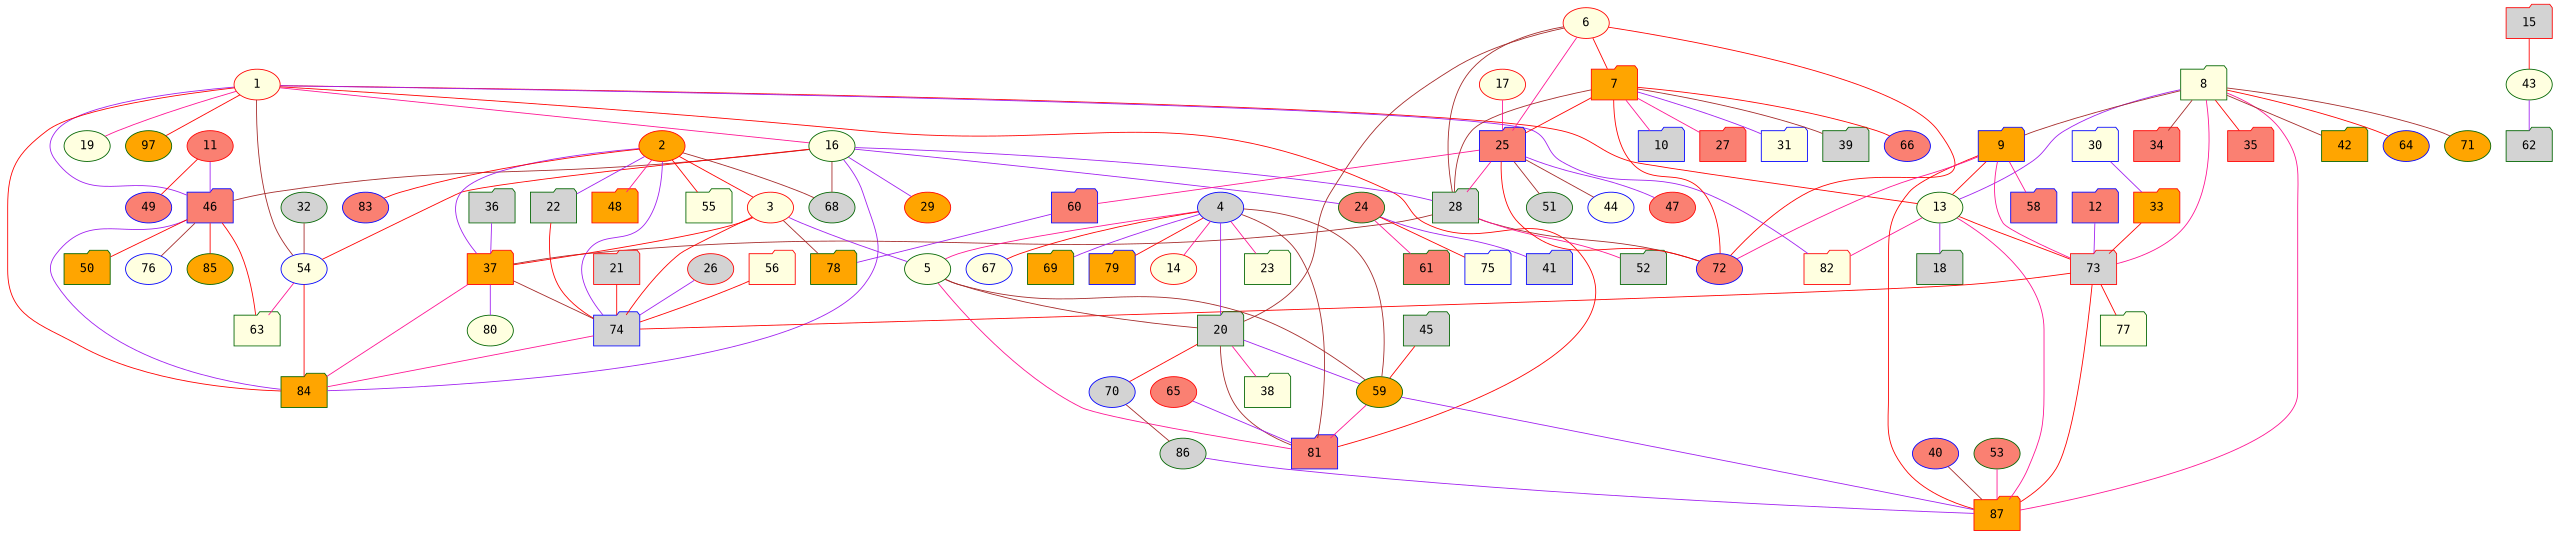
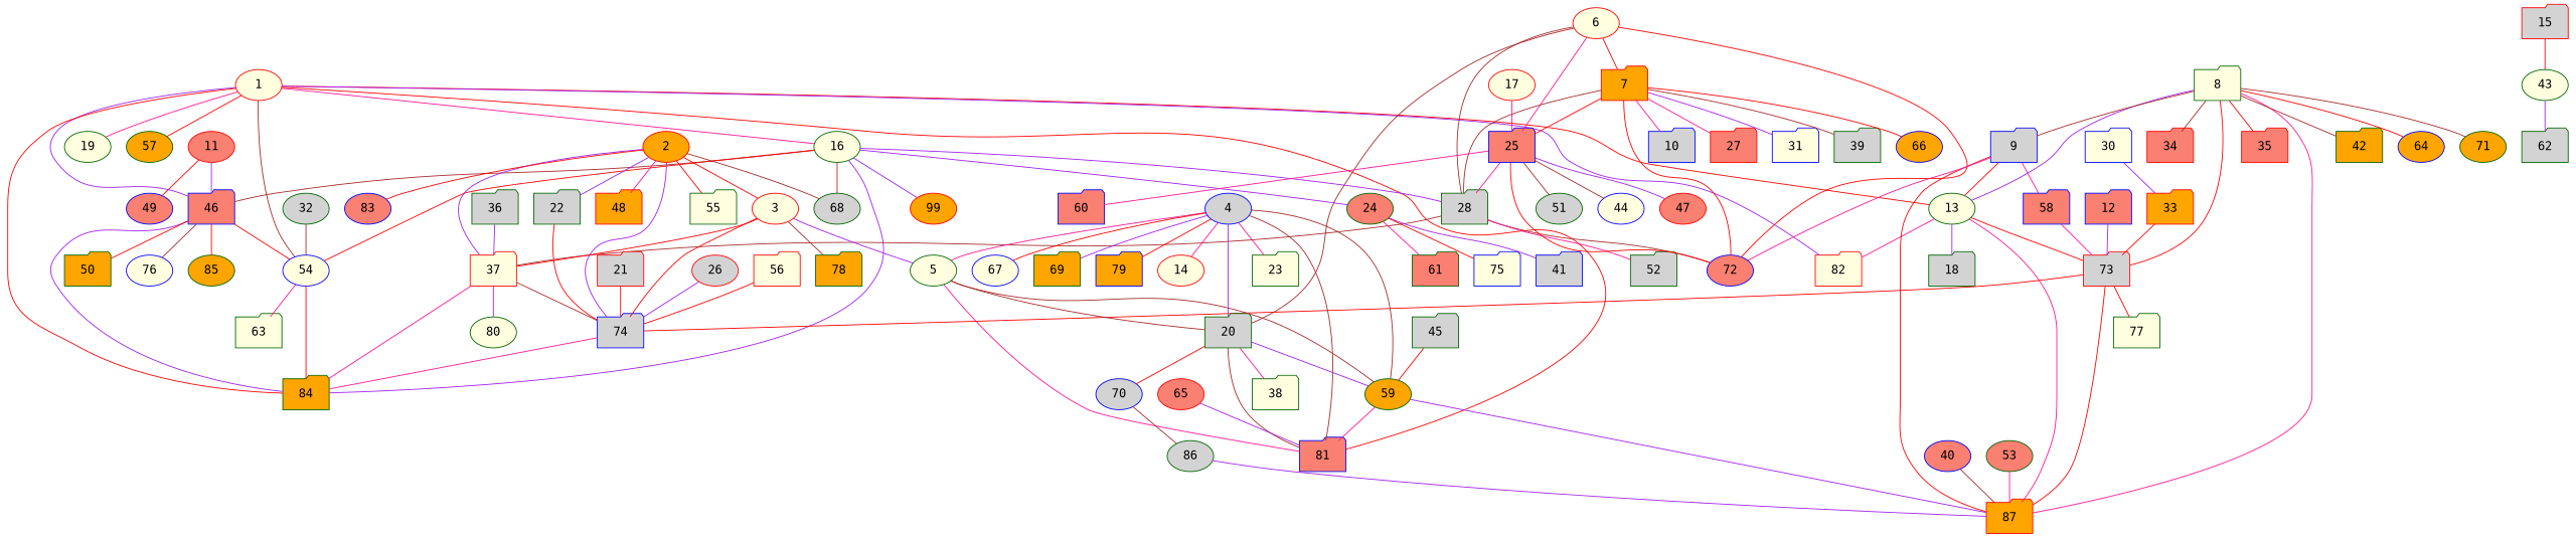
  graph {
    fontname="DejaVu Sans Mono"
    node [color=darkgreen fillcolor=lightyellow fontname="DejaVu Sans Mono" shape=folder style=filled]
    edge [color=red fontname="DejaVu Sans Mono" weight=1.0]
    1 [color=red shape=ellipse]
    13 [shape=ellipse]
    16 [shape=ellipse]
    19 [shape=ellipse]
    46 [color=blue fillcolor=salmon]
    54 [color=blue shape=ellipse]
-   57 [fillcolor=orange shape=ellipse label=97]
+   57 [fillcolor=orange shape=ellipse]
    81 [color=blue fillcolor=salmon]
    82 [color=red]
    84 [fillcolor=orange]
    73 [color=red fillcolor=lightgrey]
    87 [color=red fillcolor=orange]
    18 [fillcolor=lightgrey]
    68 [fillcolor=lightgrey shape=ellipse]
    28 [fillcolor=lightgrey]
    24 [fillcolor=salmon shape=ellipse]
-   29 [color=red fillcolor=orange shape=ellipse]
+   29 [color=red fillcolor=orange shape=ellipse label=99]
    50 [fillcolor=orange]
    76 [color=blue shape=ellipse]
    85 [fillcolor=orange shape=ellipse]
    63
    2 [color=red fillcolor=orange shape=ellipse]
    3 [color=red shape=ellipse]
    22 [fillcolor=lightgrey]
-   37 [color=red fillcolor=orange]
+   37 [color=red]
    48 [color=red fillcolor=orange]
    55
    74 [color=blue fillcolor=lightgrey]
    83 [color=blue fillcolor=salmon shape=ellipse]
    5 [shape=ellipse]
    78 [fillcolor=orange]
    80 [shape=ellipse]
    20 [fillcolor=lightgrey]
    59 [fillcolor=orange shape=ellipse]
    4 [color=blue fillcolor=lightgrey shape=ellipse]
    14 [color=red shape=ellipse]
    23
    67 [color=blue shape=ellipse]
    69 [fillcolor=orange]
    79 [color=blue fillcolor=orange]
    38
    70 [color=blue fillcolor=lightgrey shape=ellipse]
    6 [color=red shape=ellipse]
    7 [color=red fillcolor=orange]
    25 [color=blue fillcolor=salmon]
    72 [color=blue fillcolor=salmon shape=ellipse]
    10 [color=blue fillcolor=lightgrey]
    27 [color=red fillcolor=salmon]
    31 [color=blue]
    39 [fillcolor=lightgrey]
-   66 [color=blue fillcolor=salmon shape=ellipse]
+   66 [color=blue fillcolor=orange shape=ellipse]
    44 [color=blue shape=ellipse]
    47 [color=red fillcolor=salmon shape=ellipse]
    51 [fillcolor=lightgrey shape=ellipse]
    60 [color=blue fillcolor=salmon]
    52 [fillcolor=lightgrey]
    8
-   9 [color=blue fillcolor=orange]
+   9 [color=blue fillcolor=lightgrey]
    34 [color=red fillcolor=salmon]
    35 [color=red fillcolor=salmon]
    42 [fillcolor=orange]
    64 [color=blue fillcolor=orange shape=ellipse]
    71 [fillcolor=orange shape=ellipse]
    58 [color=blue fillcolor=salmon]
    77
    11 [color=red fillcolor=salmon shape=ellipse]
    49 [color=blue fillcolor=salmon shape=ellipse]
    12 [color=blue fillcolor=salmon]
    15 [color=red fillcolor=lightgrey]
    43 [shape=ellipse]
    62 [fillcolor=lightgrey]
    41 [color=blue fillcolor=lightgrey]
    61 [fillcolor=salmon]
    75 [color=blue]
    17 [color=red shape=ellipse]
    86 [fillcolor=lightgrey shape=ellipse]
    21 [color=red fillcolor=lightgrey]
    26 [color=red fillcolor=lightgrey shape=ellipse]
    30 [color=blue]
    33 [color=red fillcolor=orange]
    32 [fillcolor=lightgrey shape=ellipse]
    36 [fillcolor=lightgrey]
    40 [color=blue fillcolor=salmon shape=ellipse]
    45 [fillcolor=lightgrey]
    53 [fillcolor=salmon shape=ellipse]
    56 [color=red]
    65 [color=red fillcolor=salmon shape=ellipse]
    1 -- 13
    1 -- 16 [color=deeppink weight=2.0]
    1 -- 19 [color=deeppink]
    1 -- 46 [color=purple weight=2.0]
    1 -- 54 [color=brown weight=2.0]
    1 -- 57
    1 -- 81
    1 -- 82 [color=purple]
    1 -- 84 [weight=2.0]
    13 -- 82 [color=deeppink]
    13 -- 73
    13 -- 87 [color=deeppink]
    13 -- 18 [color=purple]
    16 -- 46 [color=brown]
    16 -- 54
    16 -- 84 [color=purple]
    16 -- 68 [color=brown]
    16 -- 28 [color=purple]
    16 -- 24 [color=purple]
    16 -- 29 [color=purple]
-   46 -- 63
+   46 -- 54
    46 -- 84 [color=purple]
    46 -- 50
    46 -- 76 [color=brown]
    46 -- 85
    54 -- 84
    54 -- 63 [color=deeppink]
    73 -- 87
    73 -- 74
    73 -- 77
    28 -- 37 [color=brown]
    28 -- 72 [color=brown]
    28 -- 52 [color=deeppink]
    24 -- 41 [color=purple]
    24 -- 61 [color=deeppink]
    24 -- 75
    2 -- 68 [color=brown]
    2 -- 3 [weight=4.0]
    2 -- 22 [color=purple]
    2 -- 37 [color=purple weight=2.0]
    2 -- 48 [color=deeppink]
    2 -- 55
    2 -- 74 [color=purple weight=2.0]
    2 -- 83
    3 -- 37 [weight=2.0]
    3 -- 74 [weight=2.0]
    3 -- 5 [color=purple]
    3 -- 78 [color=brown]
    22 -- 74
    37 -- 84 [color=deeppink]
    37 -- 74 [color=brown]
    37 -- 80 [color=purple]
    74 -- 84 [color=deeppink]
    5 -- 81 [color=deeppink]
    5 -- 20 [color=brown]
    5 -- 59 [color=brown]
    20 -- 81 [color=brown]
    20 -- 59 [color=purple]
    20 -- 38 [color=deeppink]
    20 -- 70
    59 -- 81 [color=deeppink]
    59 -- 87 [color=purple]
    4 -- 81 [color=brown weight=2.0]
    4 -- 5 [color=deeppink weight=2.0]
    4 -- 20 [color=purple weight=2.0]
    4 -- 59 [color=brown weight=2.0]
    4 -- 14 [color=deeppink]
    4 -- 23 [color=deeppink]
    4 -- 67
    4 -- 69 [color=purple]
    4 -- 79
    70 -- 86 [color=brown]
    6 -- 28 [color=brown]
    6 -- 20 [color=brown]
    6 -- 7 [weight=2.0]
    6 -- 25 [color=deeppink]
    6 -- 72
    7 -- 28 [color=brown weight=2.0]
    7 -- 25 [weight=2.0]
    7 -- 72 [weight=2.0]
    7 -- 10 [color=deeppink]
    7 -- 27 [color=deeppink]
    7 -- 31 [color=purple]
    7 -- 39 [color=brown]
    7 -- 66
    25 -- 28 [color=deeppink]
    25 -- 72
    25 -- 44 [color=brown]
    25 -- 47 [color=purple]
    25 -- 51 [color=brown]
    25 -- 60 [color=deeppink]
-   60 -- 78 [color=purple]
    8 -- 13 [color=purple weight=2.0]
-   8 -- 73 [color=deeppink weight=2.0]
+   8 -- 73 [weight=2.0]
    8 -- 87 [color=deeppink weight=2.0]
    8 -- 9 [color=brown weight=2.0]
    8 -- 34 [color=brown]
    8 -- 35
    8 -- 42 [color=brown]
    8 -- 64
    8 -- 71 [color=brown]
    9 -- 13
-   9 -- 73 [color=deeppink]
+   58 -- 73 [color=deeppink]
    9 -- 87
    9 -- 72 [color=deeppink]
    9 -- 58 [color=deeppink]
    11 -- 46 [color=purple]
    11 -- 49
    12 -- 73 [color=purple]
    15 -- 43
    43 -- 62 [color=purple]
    17 -- 25 [color=deeppink]
    86 -- 87 [color=purple]
    21 -- 74
    26 -- 74 [color=purple]
    30 -- 33 [color=purple]
    33 -- 73
    32 -- 54 [color=brown]
    36 -- 37 [color=purple]
    40 -- 87 [color=brown]
    45 -- 59
    53 -- 87 [color=deeppink]
    56 -- 74
    65 -- 81 [color=purple]
  }
